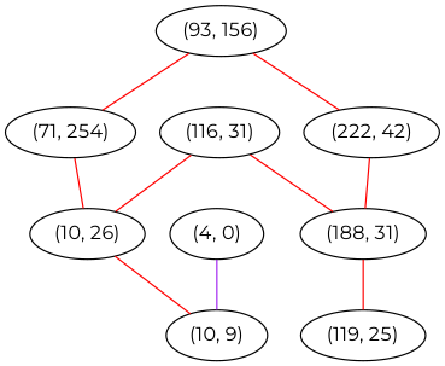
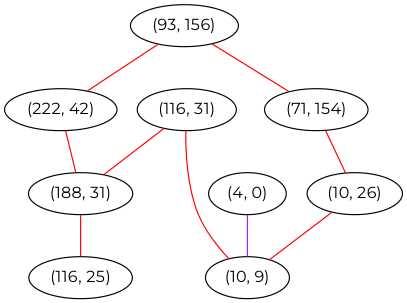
  graph {
    fontname=Montserrat
    node [fontname=Montserrat]
    edge [color=red fontname=Montserrat weight=1]
    "(93, 156)"
-   "(71, 154)" [label="(71, 254)"]
+   "(71, 154)"
    "(222, 42)"
    n4 [label="(10, 26)"]
    "(116, 31)"
    n6 [label="(188, 31)"]
    n7 [label="(4, 0)"]
    "(10, 9)"
-   "(119, 25)"
+   "(119, 25)" [label="(116, 25)"]
    "(93, 156)" -- "(71, 154)"
    "(93, 156)" -- "(222, 42)"
    "(71, 154)" -- n4
    "(222, 42)" -- n6
    n4 -- "(10, 9)"
-   "(116, 31)" -- n4
+   "(116, 31)" -- "(10, 9)"
    "(116, 31)" -- n6
    n6 -- "(119, 25)"
    n7 -- "(10, 9)" [color=purple weight=4]
  }
